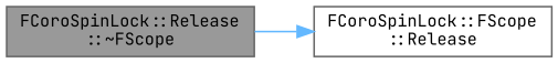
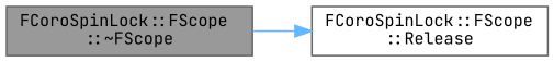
  digraph {
    rankdir=LR
    fontname="JetBrains Mono"
    node [fontname="JetBrains Mono" fontsize=10 shape=box style=filled]
-   n1 [color=gray40 fillcolor=grey60 fontcolor=black height=0.2 label="FCoroSpinLock::Release\l::~FScope" width=0.4]
+   n1 [color=gray40 fillcolor=grey60 fontcolor=black height=0.2 label="FCoroSpinLock::FScope\l::~FScope" width=0.4]
    n2 [color=grey40 fillcolor=white height=0.2 label="FCoroSpinLock::FScope\l::Release" width=0.4]
    n1 -> n2 [color=steelblue1 fontname="JetBrains Mono" fontsize=10 labelfontname=Helvetica labelfontsize=10 style=solid]
  }
